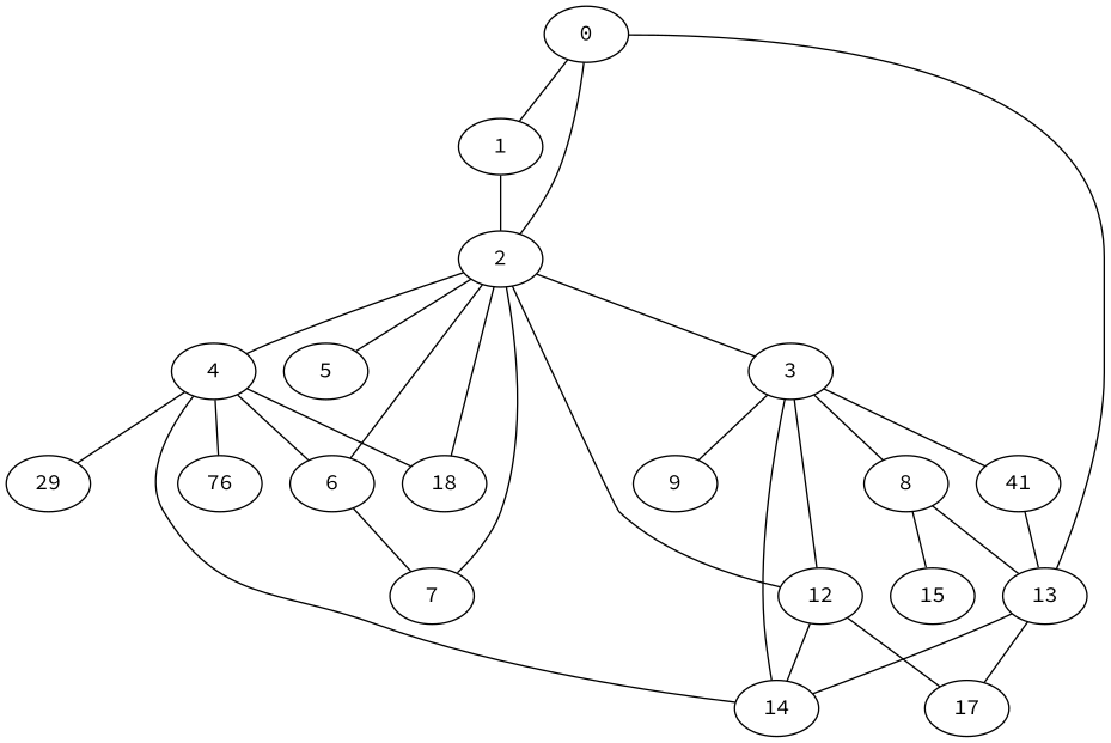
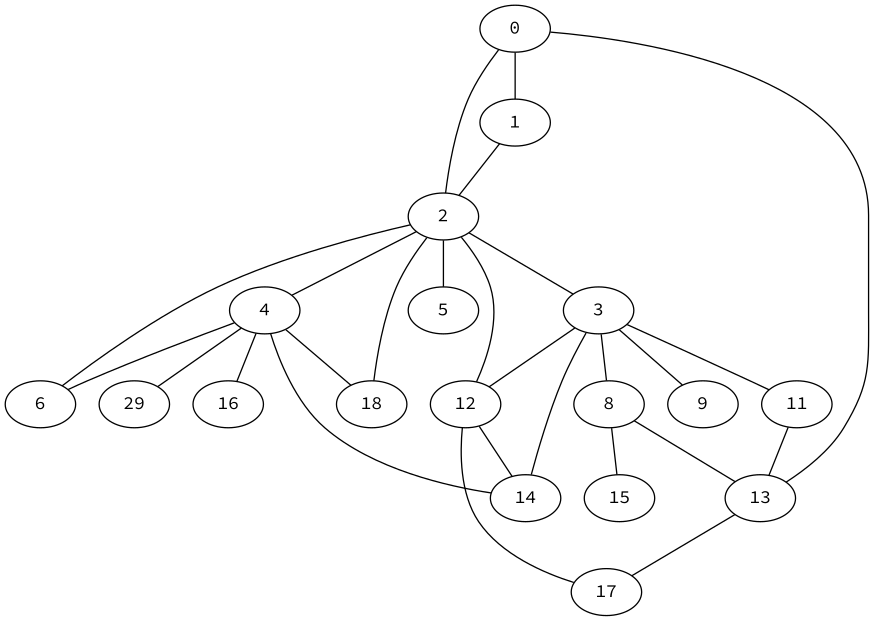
  graph {
    fontname="Source Code Pro"
    node [fontname="Source Code Pro"]
    edge [fontname="Source Code Pro"]
    0
    1
    13
    2
    14
    17
    3
    4
    5
    6
-   7
    18
    12
    8
    9
-   11 [label=41]
-   16 [label=76]
+   11
+   16
    n18 [label=29]
    15
    0 -- 1
    0 -- 13
    0 -- 2
    1 -- 2
-   13 -- 14
    13 -- 17
    2 -- 3
    2 -- 4
    2 -- 5
    2 -- 6
-   2 -- 7
    2 -- 18
    2 -- 12
    3 -- 14
    3 -- 12
    3 -- 8
    3 -- 9
    3 -- 11
    4 -- 14
    4 -- 6
    4 -- 18
    4 -- 16
    4 -- n18
-   6 -- 7
    12 -- 14
    12 -- 17
    8 -- 13
    8 -- 15
    11 -- 13
  }
